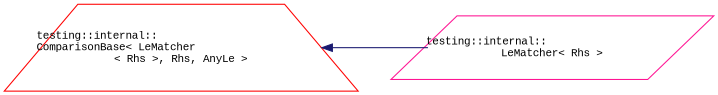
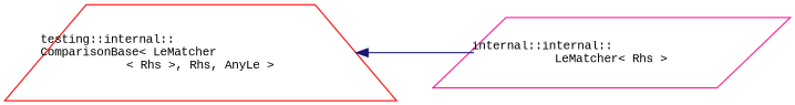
  digraph {
    rankdir=LR
    fontname="Liberation Mono"
    node [fillcolor=white fontname="Liberation Mono" fontsize=10 style=filled]
    n1 [color=red height=0.2 label="testing::internal::\lComparisonBase\< LeMatcher\l\< Rhs \>, Rhs, AnyLe \>" shape=trapezium width=0.4]
-   n2 [color=deeppink height=0.2 label="testing::internal::\lLeMatcher\< Rhs \>" shape=parallelogram width=0.4]
+   n2 [color=deeppink height=0.2 label="internal::internal::\lLeMatcher\< Rhs \>" shape=parallelogram width=0.4]
    n1 -> n2 [color=midnightblue dir=back fontname="Liberation Mono" fontsize=10 labelfontname=Helvetica labelfontsize=10 style=solid]
  }
